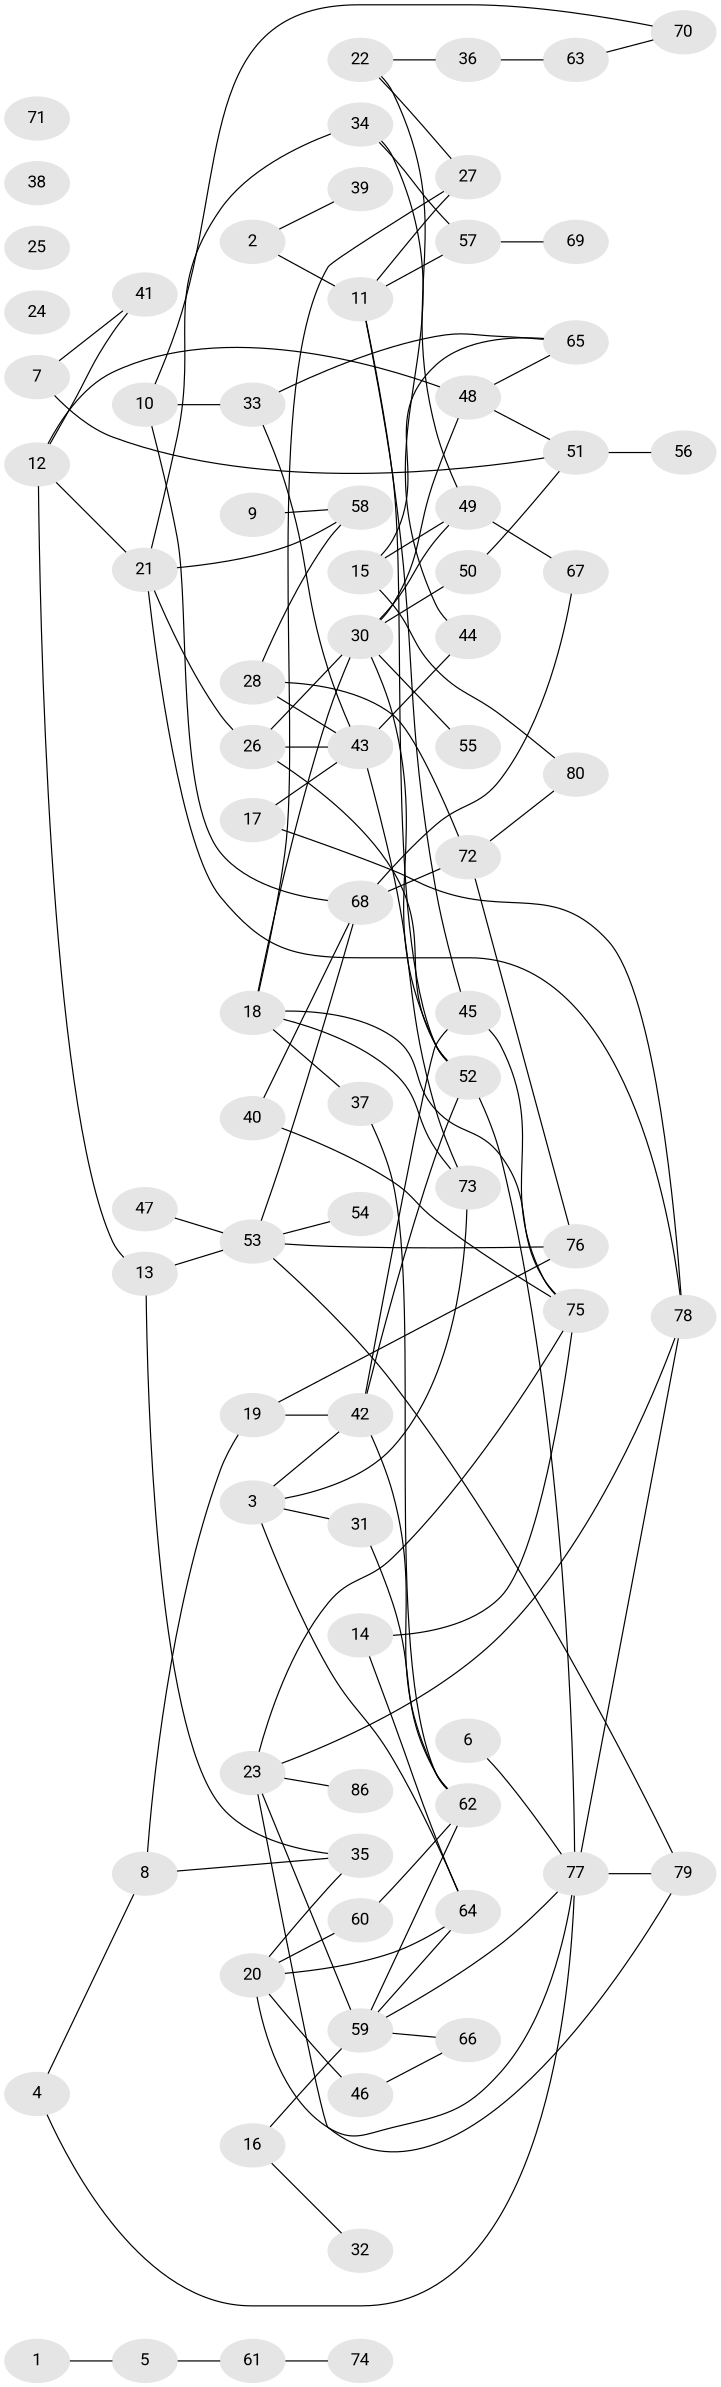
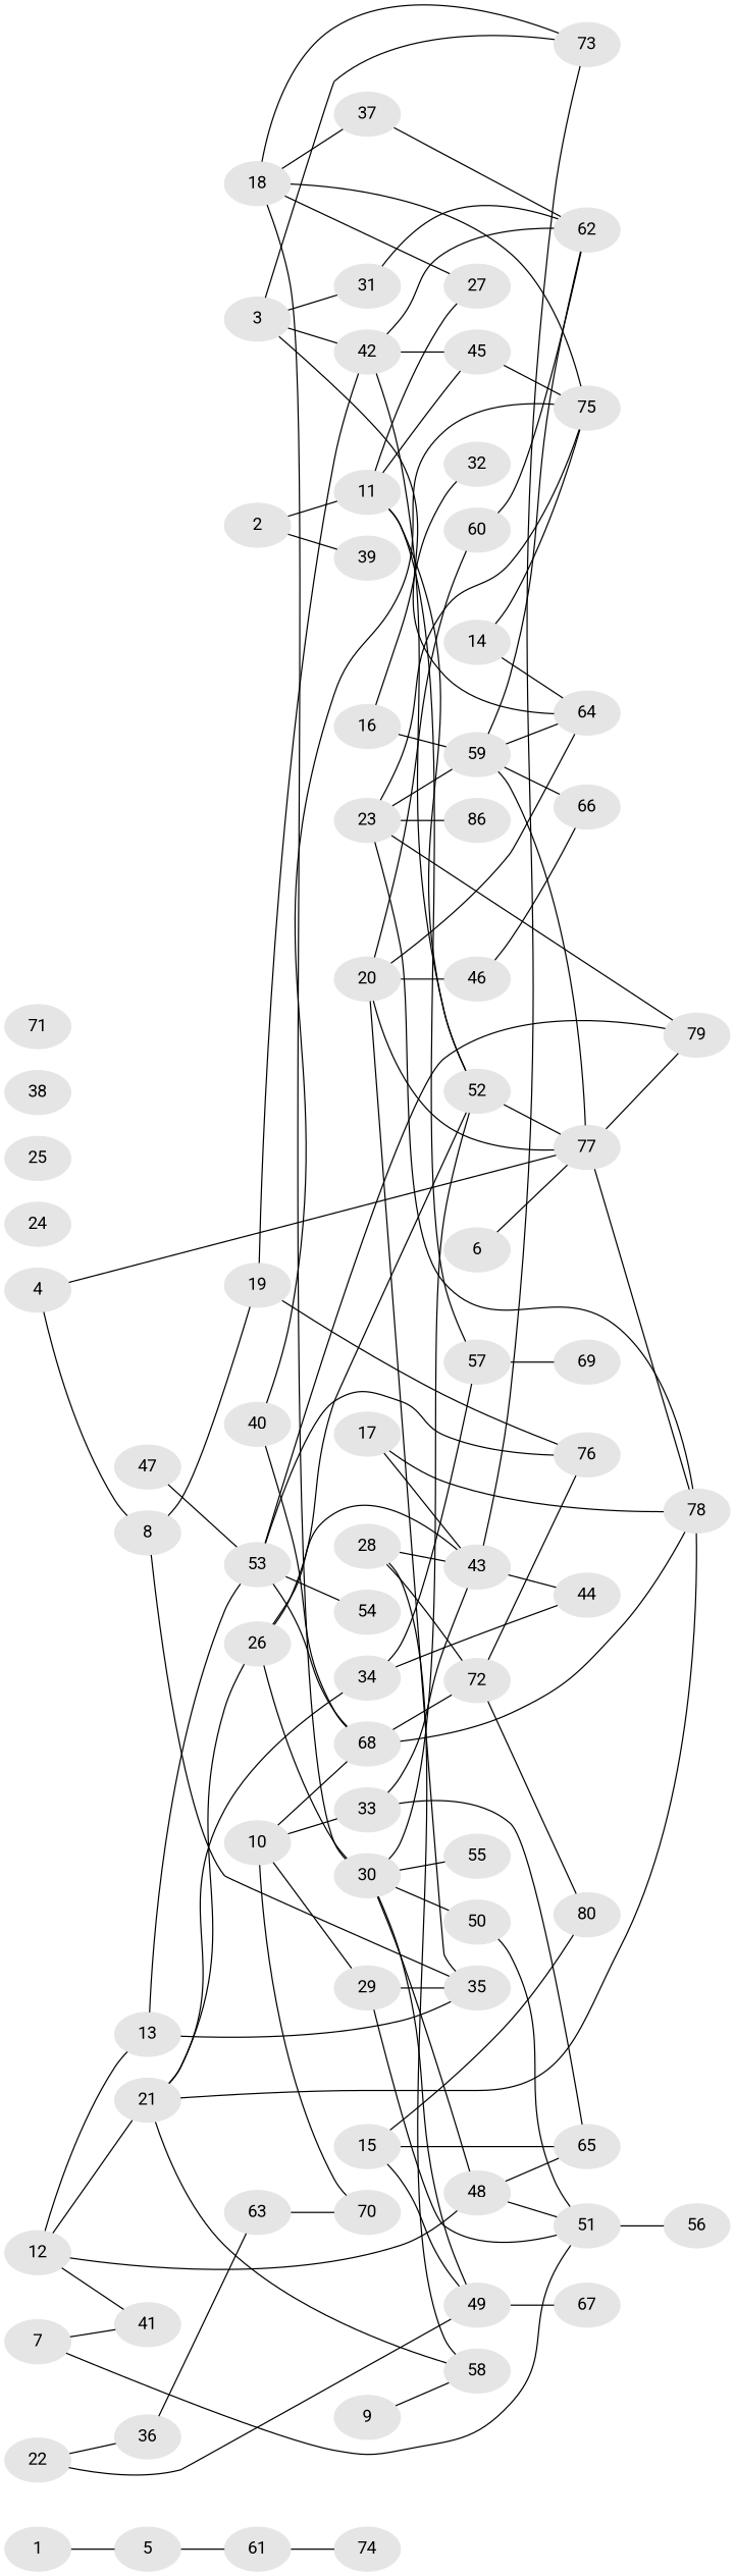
  graph {
    fontname=Roboto
    rankdir=LR
    node [color=gray90 fontname=Roboto style=filled]
    edge [fontname=Roboto]
    1
    5
    61
    2
    11
    39
    27
    45
    52
    57
    3
    31
    42
    64
    73
    62
    4
    8
    77
    19
    35
    78
    79
    74
    6
    7
    41
    51
    56
    76
    9
    58
    10
+   29
    33
    68
    70
    65
    43
    72
    75
    69
    12
    13
    21
    48
    53
    26
    34
    54
    14
    15
    49
    80
    67
    16
    32
    59
    66
    17
    44
    18
    30
    37
    50
    55
    20
    46
    60
    22
    36
    63
    23
    n74 [label=86]
    24
    25
    28
    38
    40
    47
    71
    1 -- 5
    5 -- 61
    61 -- 74
    2 -- 11
    2 -- 39
    11 -- 27
    11 -- 45
    11 -- 52
    11 -- 57
    45 -- 75
    52 -- 77
    57 -- 69
    3 -- 31
    3 -- 42
    3 -- 64
    3 -- 73
    31 -- 62
    42 -- 45
    42 -- 52
    42 -- 62
    4 -- 8
    4 -- 77
    8 -- 19
    8 -- 35
    77 -- 78
    77 -- 79
    19 -- 42
    19 -- 76
    6 -- 77
    7 -- 41
    7 -- 51
    51 -- 56
    9 -- 58
+   10 -- 29
    10 -- 33
    10 -- 68
    10 -- 70
+   29 -- 35
+   29 -- 51
    33 -- 65
    33 -- 43
-   68 -- 67
+   68 -- 78
    68 -- 72
    43 -- 73
    43 -- 44
    72 -- 76
    72 -- 80
    12 -- 41
    12 -- 13
    12 -- 21
    12 -- 48
    13 -- 35
    13 -- 53
    21 -- 78
    21 -- 58
    21 -- 26
    21 -- 34
    48 -- 51
    48 -- 65
    53 -- 79
    53 -- 76
    53 -- 68
    53 -- 54
    26 -- 52
    26 -- 43
    26 -- 30
    34 -- 57
    34 -- 44
    14 -- 64
    14 -- 75
    15 -- 65
    15 -- 49
    15 -- 80
    49 -- 67
    16 -- 32
    16 -- 59
    59 -- 64
    59 -- 62
    59 -- 77
    59 -- 66
    17 -- 78
    17 -- 43
    18 -- 27
    18 -- 73
    18 -- 75
    18 -- 30
    18 -- 37
    30 -- 52
    30 -- 48
    30 -- 49
    30 -- 50
    30 -- 55
    37 -- 62
    50 -- 51
    20 -- 64
    20 -- 77
    20 -- 35
    20 -- 46
    20 -- 60
    46 -- 66
    60 -- 62
-   22 -- 27
    22 -- 49
    22 -- 36
    36 -- 63
    63 -- 70
    23 -- 78
    23 -- 79
    23 -- 75
    23 -- 59
    23 -- n74
    28 -- 58
    28 -- 43
    28 -- 72
    40 -- 68
    40 -- 75
    47 -- 53
  }
